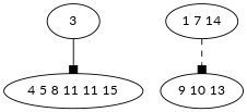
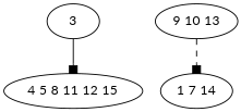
  digraph {
    fontname=Lato
    node [fontname=Lato]
    edge [arrowhead=box fontname=Lato]
    n1 [label=3]
-   n2 [label="4 5 8 11 11 15"]
+   n2 [label="4 5 8 11 12 15"]
    n3 [label="9 10 13"]
    n4 [label="1 7 14"]
    n1 -> n2 [style=solid]
-   n4 -> n3 [style=dashed]
+   n3 -> n4 [style=dashed]
  }
